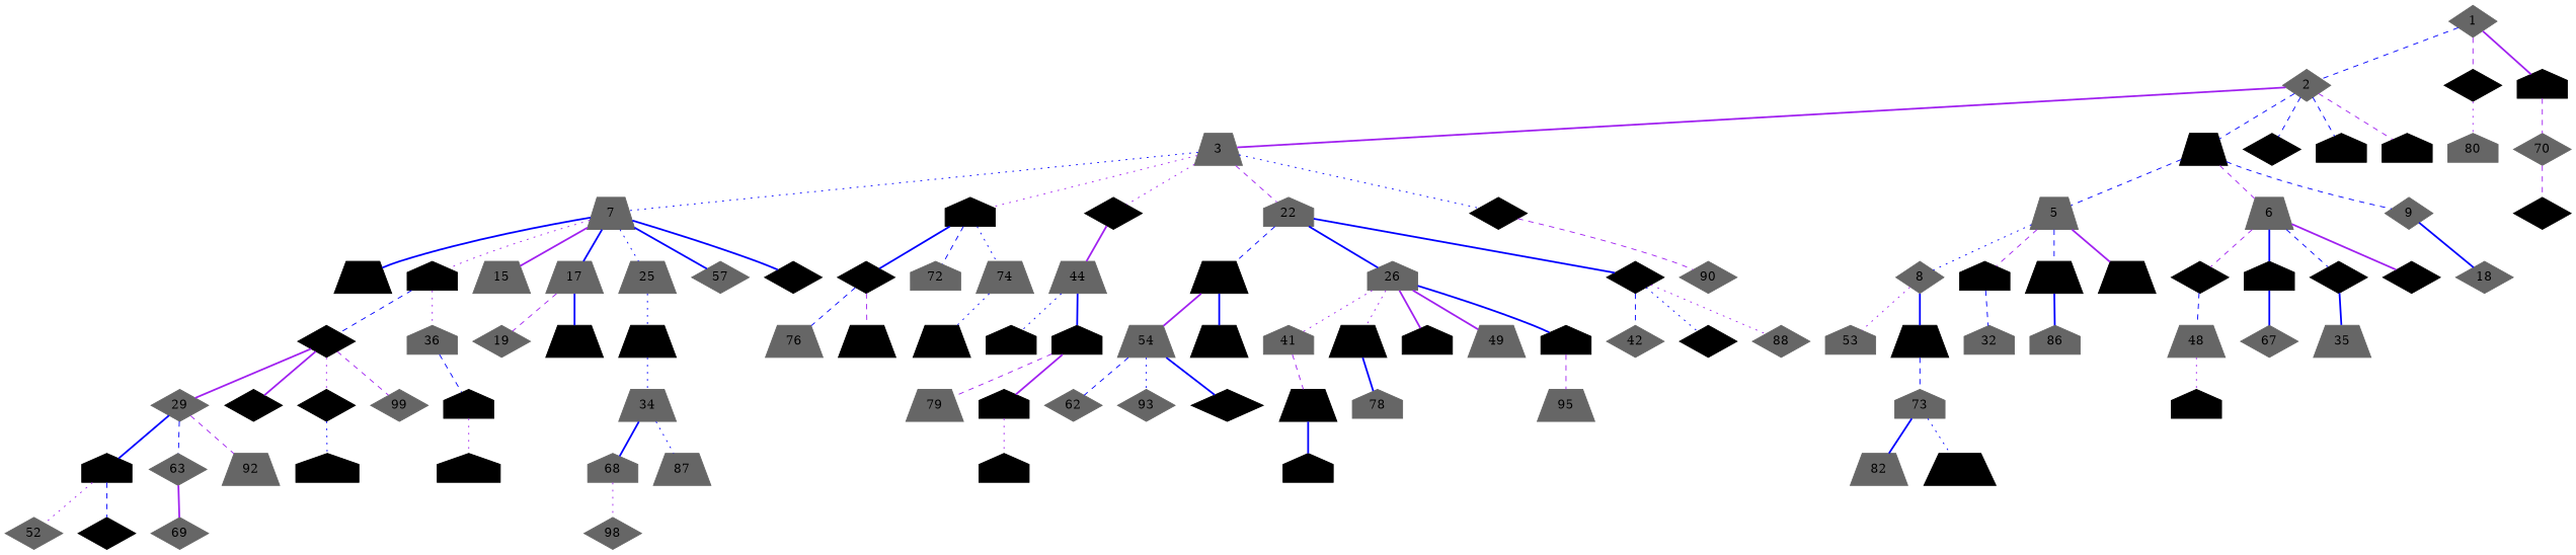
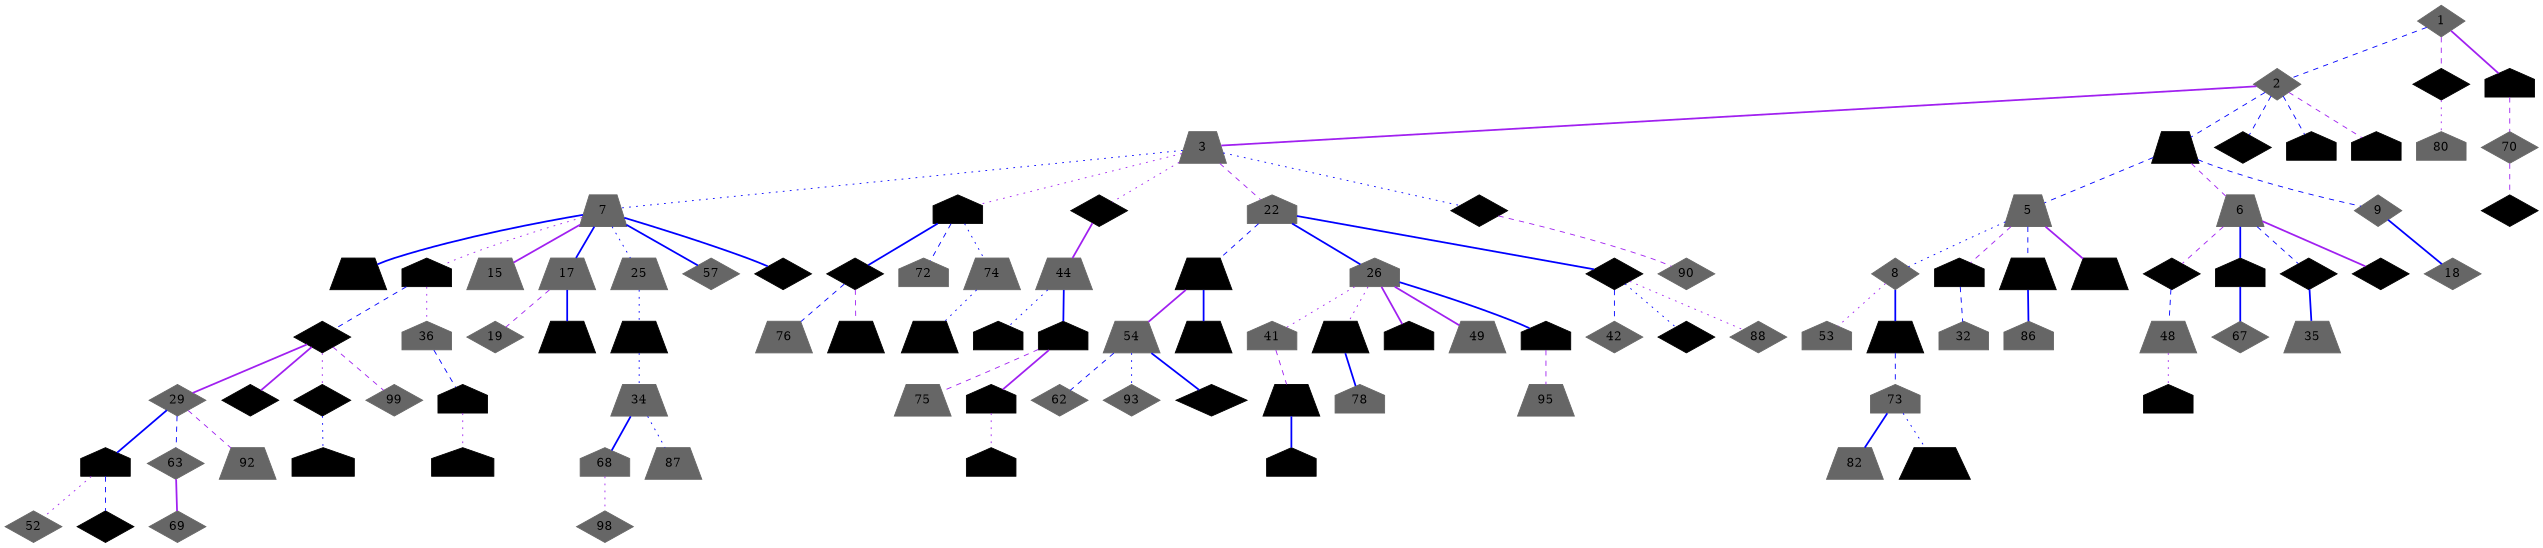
  graph {
    node [color=gray40 shape=diamond style=filled]
    edge [color=blue style=dashed]
    1
    2
    23 [color=black]
    50 [color=black shape=house]
    3 [shape=trapezium]
    4 [color=black shape=trapezium]
    40 [color=black]
    51 [color=black shape=house]
    61 [color=black shape=house]
    80 [shape=house]
    70
    7 [shape=trapezium]
    11 [color=black shape=house]
    16 [color=black]
    22 [shape=house]
    37 [color=black]
    5 [shape=trapezium]
    6 [shape=trapezium]
    9
    10 [color=black shape=trapezium]
    14 [color=black shape=house]
    15 [shape=trapezium]
    17 [shape=trapezium]
    25 [shape=trapezium]
    57
    64 [color=black]
    31 [color=black]
    72 [shape=house]
    74 [shape=trapezium]
    44 [shape=trapezium]
    24 [color=black shape=trapezium]
    26 [shape=house]
    39 [color=black]
    90
    8
    12 [color=black shape=house]
    21 [color=black shape=trapezium]
    27 [color=black shape=trapezium]
    13 [color=black]
    20 [color=black shape=house]
    30 [color=black]
    47 [color=black]
    18
    53 [shape=house]
    59 [color=black shape=trapezium]
    32 [shape=house]
    86 [shape=house]
    48 [shape=trapezium]
    67
    35 [shape=trapezium]
    28 [color=black]
    36 [shape=house]
    19
    71 [color=black shape=trapezium]
    33 [color=black shape=trapezium]
    73 [shape=house]
    76 [shape=trapezium]
    85 [color=black shape=trapezium]
    94 [color=black shape=trapezium]
    96 [color=black shape=house]
    29
    38 [color=black]
    55 [color=black]
    99
    60 [color=black shape=house]
    58 [color=black shape=house]
    66 [color=black shape=house]
    54 [shape=trapezium]
    83 [color=black shape=trapezium]
    41 [shape=house]
    43 [color=black shape=trapezium]
    45 [color=black shape=house]
    49 [shape=trapezium]
    56 [color=black shape=house]
    42
    81 [color=black]
    88
    62
    93
    102 [color=black]
    34 [shape=trapezium]
    65 [color=black shape=trapezium]
    78 [shape=house]
    95 [shape=trapezium]
    46 [color=black shape=house]
    63
    92 [shape=trapezium]
    103 [color=black shape=house]
    52
    91 [color=black]
    69
    68 [shape=house]
    87 [shape=trapezium]
    98
    100 [color=black shape=house]
    77 [color=black shape=house]
-   79 [shape=trapezium]
+   79 [shape=trapezium label=75]
    84 [color=black shape=house]
    97 [color=black]
    82 [shape=trapezium]
    101 [color=black shape=trapezium]
    89 [color=black shape=house]
    1 -- 2
    1 -- 23 [color=purple]
    1 -- 50 [color=purple style=bold]
    2 -- 3 [color=purple style=bold]
    2 -- 4
    2 -- 40
    2 -- 51
    2 -- 61 [color=purple]
    23 -- 80 [color=purple style=dotted]
    50 -- 70 [color=purple]
    3 -- 7 [style=dotted]
    3 -- 11 [color=purple style=dotted]
    3 -- 16 [color=purple style=dotted]
    3 -- 22 [color=purple]
    3 -- 37 [style=dotted]
    4 -- 5
    4 -- 6 [color=purple]
    4 -- 9
    70 -- 97 [color=purple]
    7 -- 10 [style=bold]
    7 -- 14 [color=purple style=dotted]
    7 -- 15 [color=purple style=bold]
    7 -- 17 [style=bold]
    7 -- 25 [style=dotted]
    7 -- 57 [style=bold]
    7 -- 64 [style=bold]
    11 -- 31 [style=bold]
    11 -- 72
    11 -- 74 [style=dotted]
    16 -- 44 [color=purple style=bold]
    22 -- 24
    22 -- 26 [style=bold]
    22 -- 39 [style=bold]
    37 -- 90 [color=purple]
    5 -- 8 [style=dotted]
    5 -- 12 [color=purple]
    5 -- 21
    5 -- 27 [color=purple style=bold]
    6 -- 13 [color=purple]
    6 -- 20 [style=bold]
    6 -- 30
    6 -- 47 [color=purple style=bold]
    9 -- 18 [style=bold]
    14 -- 28
    14 -- 36 [color=purple style=dotted]
    17 -- 19 [color=purple]
    17 -- 71 [style=bold]
    25 -- 33 [style=dotted]
    31 -- 76
    31 -- 85 [color=purple]
    74 -- 94 [style=dotted]
    44 -- 58 [style=dotted]
    44 -- 66 [style=bold]
    24 -- 54 [color=purple style=bold]
    24 -- 83 [style=bold]
    26 -- 41 [color=purple style=dotted]
    26 -- 43 [color=purple style=dotted]
    26 -- 45 [color=purple style=bold]
    26 -- 49 [color=purple style=bold]
    26 -- 56 [style=bold]
    39 -- 42
    39 -- 81 [style=dotted]
    39 -- 88 [color=purple style=dotted]
    8 -- 53 [color=purple style=dotted]
    8 -- 59 [style=bold]
    12 -- 32
    21 -- 86 [style=bold]
    13 -- 48
    20 -- 67 [style=bold]
    30 -- 35 [style=bold]
    59 -- 73
    48 -- 96 [color=purple style=dotted]
    28 -- 29 [color=purple style=bold]
    28 -- 38 [color=purple style=bold]
    28 -- 55 [color=purple style=dotted]
    28 -- 99 [color=purple]
    36 -- 60
    33 -- 34 [style=dotted]
    73 -- 82 [style=bold]
    73 -- 101 [style=dotted]
    29 -- 46 [style=bold]
    29 -- 63
    29 -- 92 [color=purple]
    55 -- 103 [style=dotted]
    60 -- 100 [color=purple style=dotted]
    66 -- 79 [color=purple]
    66 -- 84 [color=purple style=bold]
    54 -- 62
    54 -- 93 [style=dotted]
    54 -- 102 [style=bold]
    41 -- 65 [color=purple]
    43 -- 78 [style=bold]
    56 -- 95 [color=purple]
    34 -- 68 [style=bold]
    34 -- 87 [style=dotted]
    65 -- 77 [style=bold]
    46 -- 52 [color=purple style=dotted]
    46 -- 91
    63 -- 69 [color=purple style=bold]
    68 -- 98 [color=purple style=dotted]
    84 -- 89 [color=purple style=dotted]
  }
